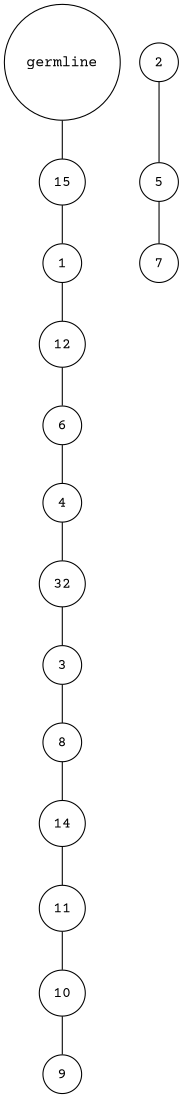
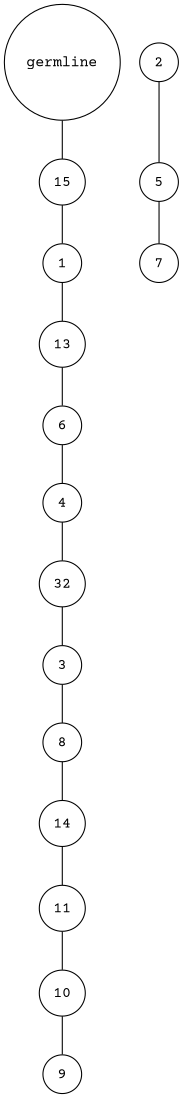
  graph {
    fontname="Courier Prime"
    rankdir=UD
    splines=line
    node [fontname="Courier Prime" shape=circle]
    edge [fontname="Courier Prime"]
    n1 [label=germline]
    n2 [label=15]
    n3 [label=1]
-   n4 [label=12]
+   n4 [label=13]
    n5 [label=6]
    n6 [label=4]
    n7 [label=32]
    n8 [label=3]
    n9 [label=8]
    n10 [label=14]
    n11 [label=11]
    n12 [label=10]
    n13 [label=9]
    n14 [label=2]
    n15 [label=5]
    n16 [label=7]
    n1 -- n2
    n2 -- n3
    n3 -- n4
    n4 -- n5
    n5 -- n6
    n6 -- n7
    n7 -- n8
    n8 -- n9
    n9 -- n10
    n10 -- n11
    n11 -- n12
    n12 -- n13
    n14 -- n15
    n15 -- n16
  }
